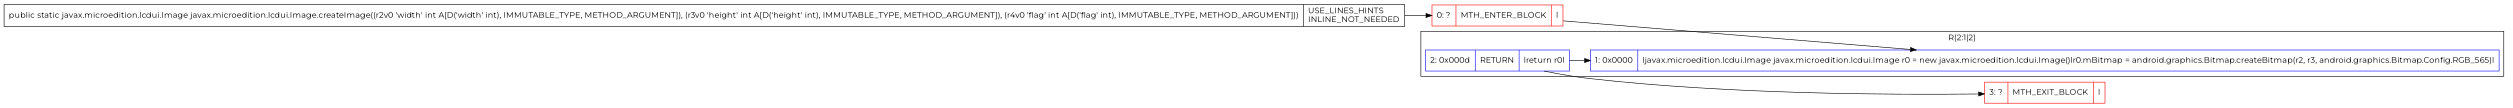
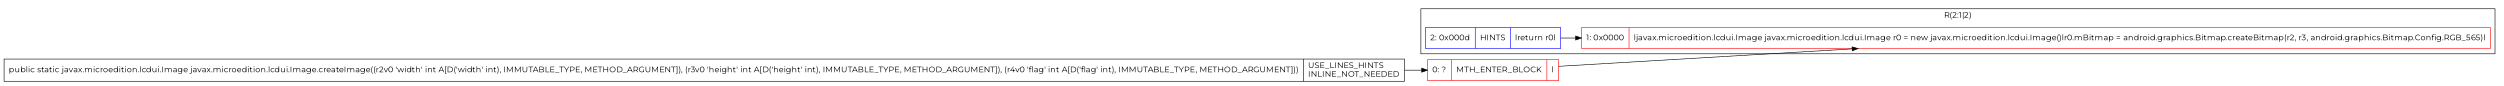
  digraph {
    fontname=Montserrat
    rankdir=LR
    node [color=blue fontname=Montserrat shape=record]
    edge [fontname=Montserrat]
-   n1 [label="{1\:\ 0x0000|ljavax.microedition.lcdui.Image javax.microedition.lcdui.Image r0 = new javax.microedition.lcdui.Image()lr0.mBitmap = android.graphics.Bitmap.createBitmap(r2, r3, android.graphics.Bitmap.Config.RGB_565)l}"]
-   n2 [label="{2\:\ 0x000d|RETURN\l|lreturn r0l}"]
-   n3 [color=red label="{3\:\ ?|MTH_EXIT_BLOCK\l|l}"]
+   n1 [color=red label="{1\:\ 0x0000|ljavax.microedition.lcdui.Image javax.microedition.lcdui.Image r0 = new javax.microedition.lcdui.Image()lr0.mBitmap = android.graphics.Bitmap.createBitmap(r2, r3, android.graphics.Bitmap.Config.RGB_565)l}"]
+   n2 [label="{2\:\ 0x000d|HINTS\l|lreturn r0l}"]
    n4 [color=red label="{0\:\ ?|MTH_ENTER_BLOCK\l|l}"]
    n5 [label="{public static javax.microedition.lcdui.Image javax.microedition.lcdui.Image.createImage((r2v0 'width' int A[D('width' int), IMMUTABLE_TYPE, METHOD_ARGUMENT]), (r3v0 'height' int A[D('height' int), IMMUTABLE_TYPE, METHOD_ARGUMENT]), (r4v0 'flag' int A[D('flag' int), IMMUTABLE_TYPE, METHOD_ARGUMENT]))  | USE_LINES_HINTS\lINLINE_NOT_NEEDED\l}" color=""]
    subgraph cluster_1 {
      label="R(2:1|2)"
      n1
      n2
    }
    n2 -> n1
-   n2 -> n3
    n4 -> n1
    n5 -> n4
  }
